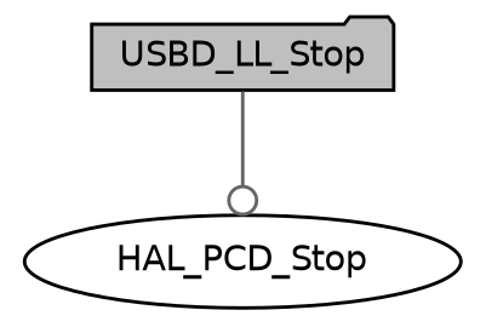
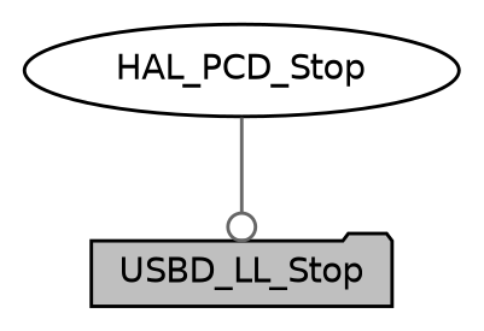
  digraph {
    rankdir=TB
    node [color=black fontname=Helvetica fontsize=10 style=filled]
    n1 [fillcolor=grey75 fontcolor=black height=0.2 label=USBD_LL_Stop shape=folder width=0.4]
    n2 [fillcolor=white height=0.2 label=HAL_PCD_Stop shape=ellipse width=0.4]
-   n1 -> n2 [color=gray40 fontname=Helvetica fontsize=10 labelfontname=Helvetica labelfontsize=10 style=solid arrowhead=odot]
+   n2 -> n1 [color=gray40 fontname=Helvetica fontsize=10 labelfontname=Helvetica labelfontsize=10 style=solid arrowhead=odot]
  }
